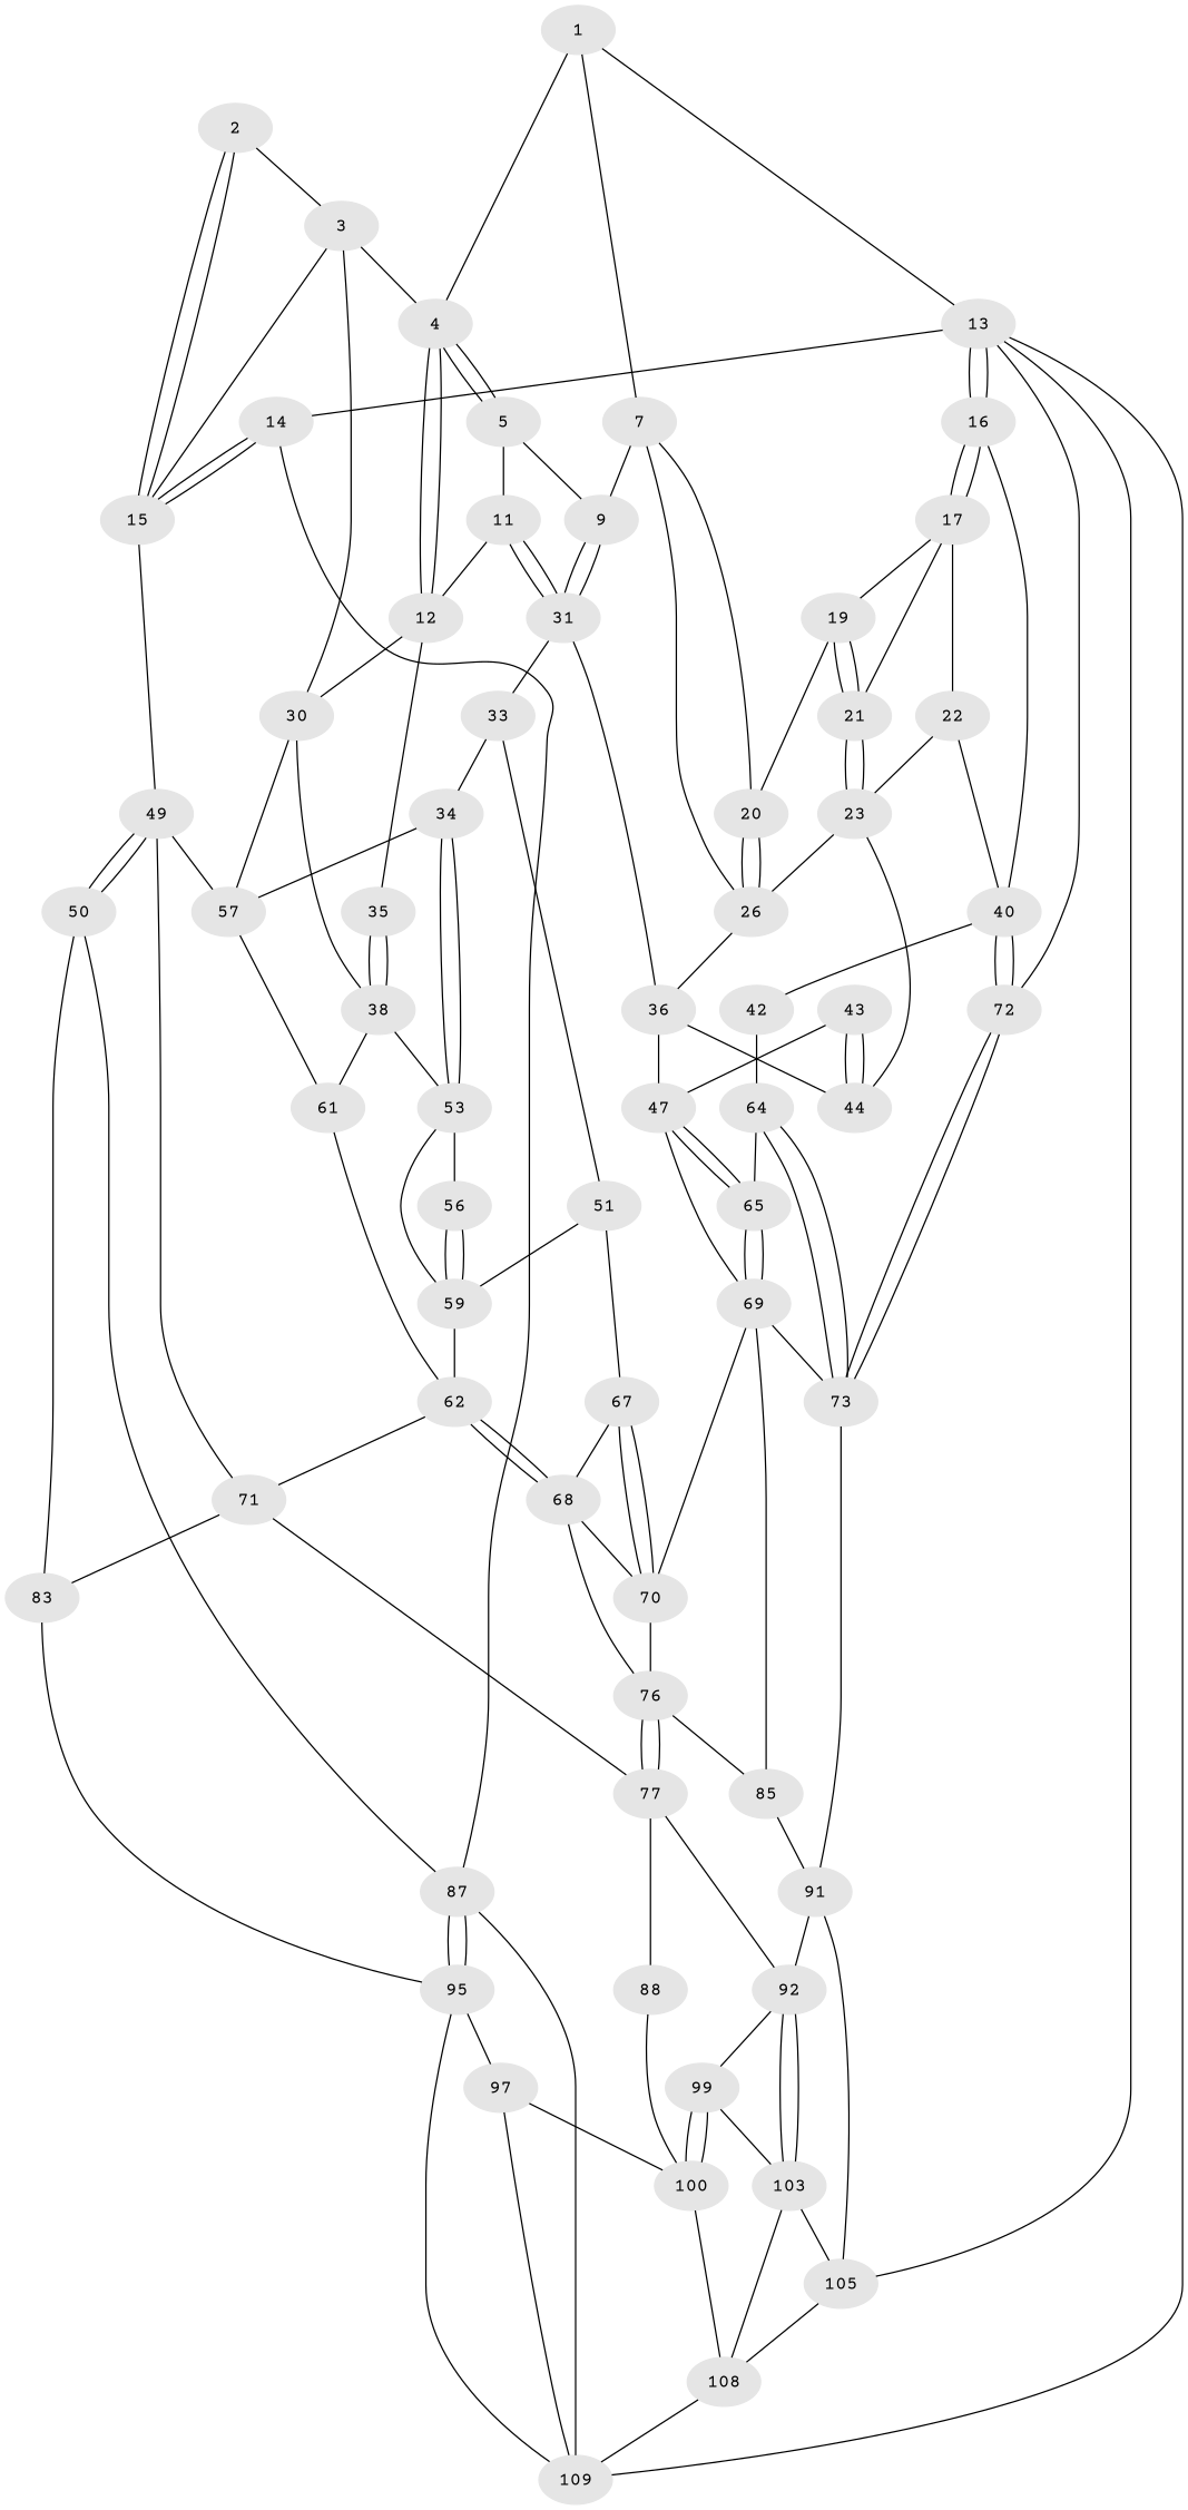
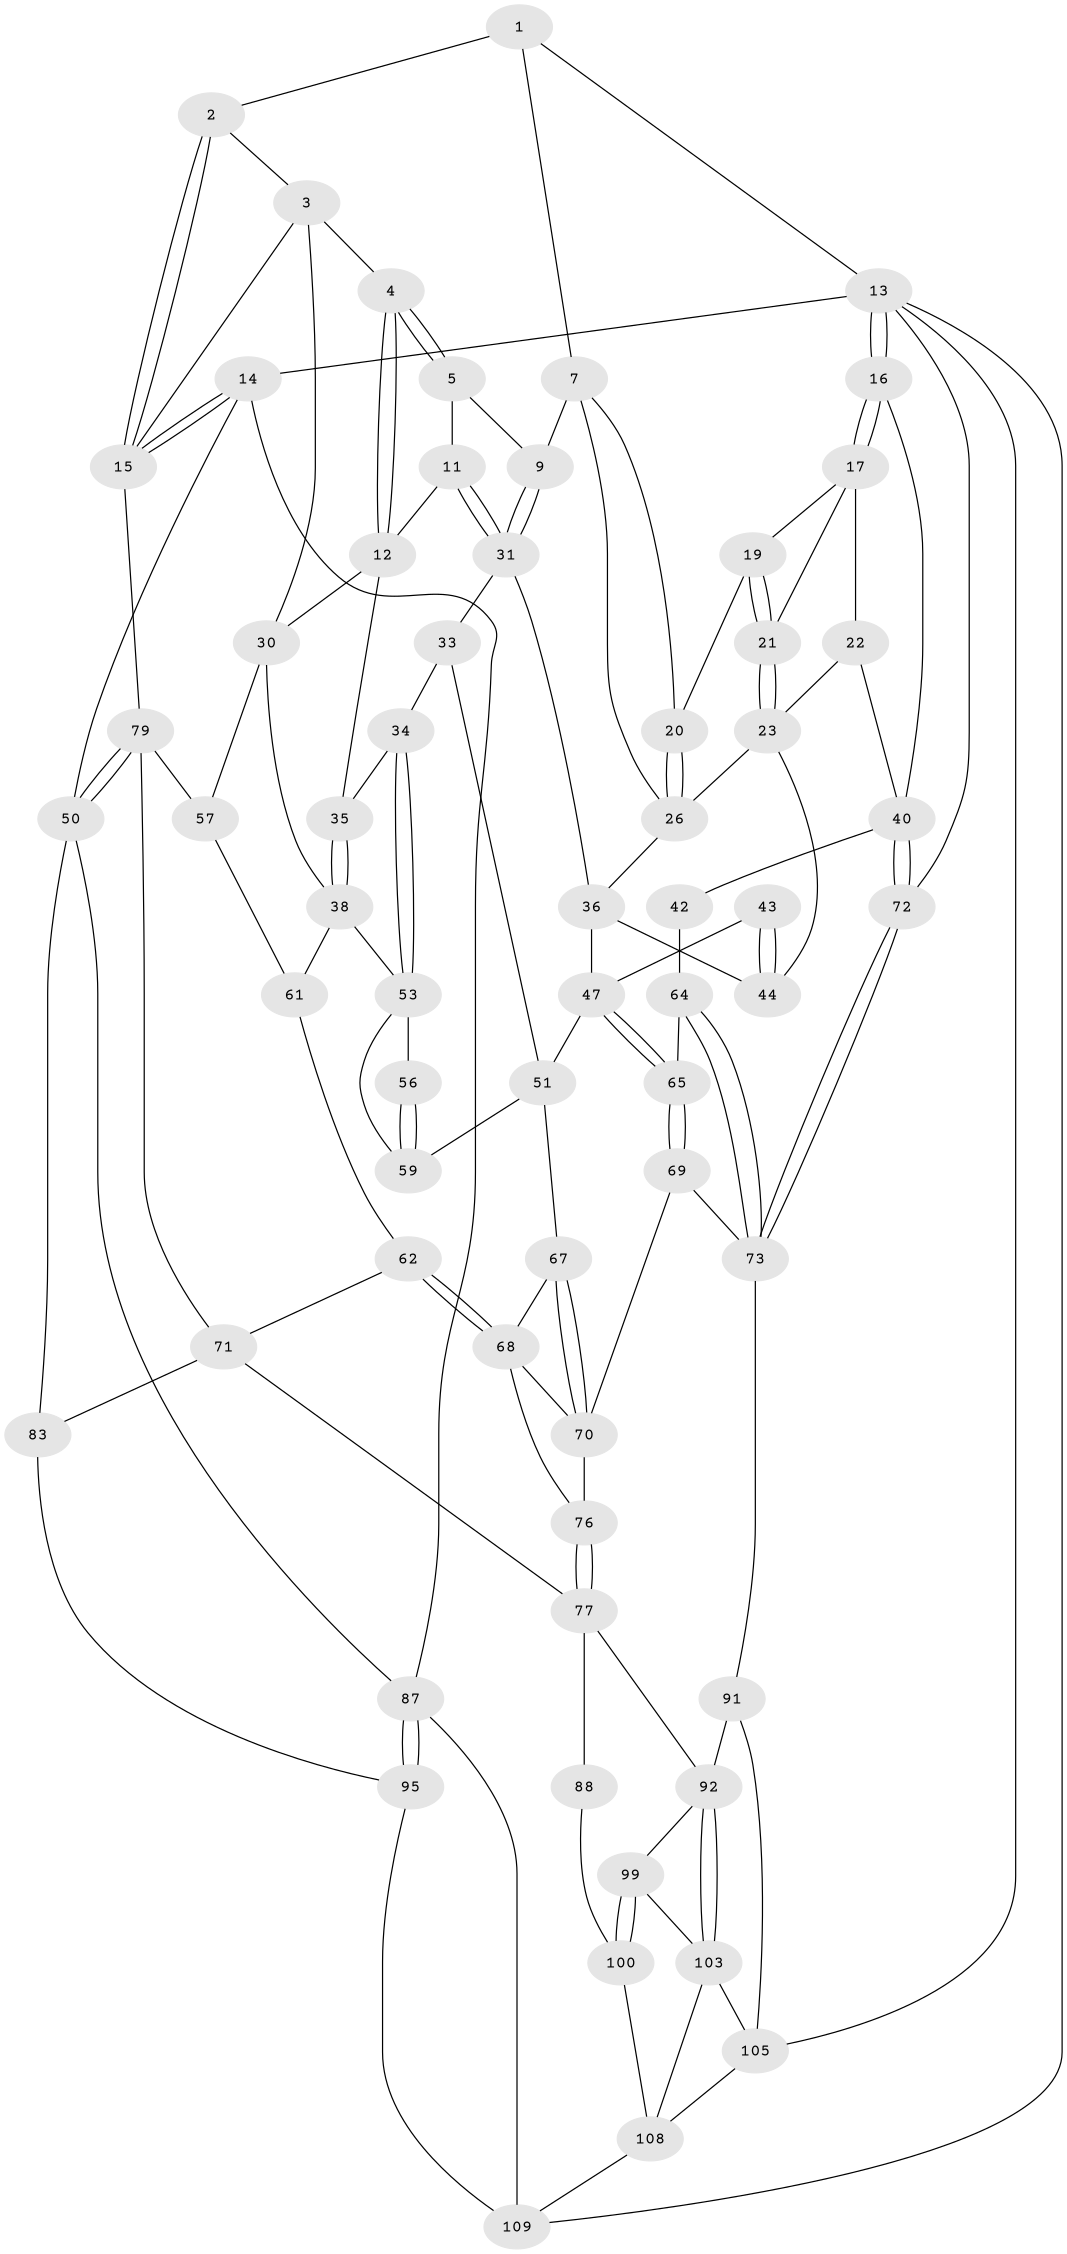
  graph {
    fontname="Courier Prime"
    node [color=gray90 fontname="Courier Prime" style=filled]
    edge [fontname="Courier Prime"]
    1 [super="+6"]
    2
    7 [super="+8"]
    13 [super="+74"]
    3 [super="+24"]
    15 [super="+25"]
    9
    20
    26 [super="+27"]
    14
    16
    72
    105 [super="+107"]
    109 [super="+110"]
    4
    30 [super="+39"]
-   49 [super="+58"]
+   49 [super="+58" label=79]
    5 [super="+10"]
    12 [super="+29"]
    38 [super="+55"]
    57
    11
    35
    31 [super="+32"]
    36 [super="+37"]
    33 [super="+52"]
    50 [super="+84"]
    87
    17 [super="+18"]
    40 [super="+41"]
    73 [super="+80"]
    108 [super="+111"]
    83 [super="+90"]
    95 [super="+98"]
    71 [super="+79"]
    19
    21
    22
    42
    23 [super="+28"]
    44 [super="+45"]
    47 [super="+48"]
    53 [super="+54"]
    61
    34
    51 [super="+66"]
    59 [super="+60"]
    67
    56
    65
    62 [super="+63"]
    64
    43 [super="+46"]
    69 [super="+81"]
    77 [super="+78"]
    68 [super="+75"]
    70 [super="+82"]
    76 [super="+86"]
    91 [super="+94"]
-   85
    88 [super="+102"]
    92 [super="+93"]
    100 [super="+101"]
    99
    103 [super="+104"]
-   97 [super="+106"]
-   1 -- 4
+   1 -- 2
    1 -- 7
    1 -- 13
    2 -- 3
    2 -- 15
    2 -- 15
    7 -- 9
    7 -- 20
    7 -- 26
    13 -- 14
    13 -- 16
    13 -- 16
    13 -- 72
    13 -- 105
    13 -- 109
    3 -- 15
    3 -- 4
    3 -- 30
    15 -- 49
    9 -- 31
    9 -- 31
    20 -- 26
    20 -- 26
    26 -- 36
    14 -- 15
    14 -- 15
+   14 -- 50
    14 -- 87
    16 -- 17
    16 -- 17
    16 -- 40
    72 -- 73
    72 -- 73
    105 -- 108
    4 -- 5
    4 -- 5
    4 -- 12
    4 -- 12
    30 -- 38
    30 -- 57
    49 -- 57
    49 -- 50
    49 -- 50
    49 -- 71
    5 -- 9
    5 -- 11
    12 -- 30
    12 -- 35
    38 -- 53
    38 -- 61
    57 -- 61
    11 -- 12
    11 -- 31
    11 -- 31
    35 -- 38
    35 -- 38
    31 -- 36
    31 -- 33
    36 -- 44
    36 -- 47
    33 -- 34
    33 -- 51
    50 -- 87
    50 -- 83
    87 -- 109
    87 -- 95
    87 -- 95
    17 -- 19
    17 -- 21
    17 -- 22
    40 -- 72
    40 -- 72
    40 -- 42
    73 -- 91
    108 -- 109
    83 -- 95
    95 -- 109
-   95 -- 97
    71 -- 83
    71 -- 77
    19 -- 20
    19 -- 21
    19 -- 21
    21 -- 23
    21 -- 23
    22 -- 40
    22 -- 23
    42 -- 64
    23 -- 26
    23 -- 44
-   47 -- 69
+   47 -- 51
    47 -- 65
    47 -- 65
    53 -- 59
    53 -- 56
    61 -- 62
-   34 -- 57
+   34 -- 35
    34 -- 53
    34 -- 53
    51 -- 59
    51 -- 67
-   59 -- 62
    67 -- 68
    67 -- 70
    67 -- 70
    56 -- 59
    56 -- 59
    65 -- 69
    65 -- 69
    62 -- 71
    62 -- 68
    62 -- 68
    64 -- 73
    64 -- 73
    64 -- 65
    43 -- 44 [weight=2]
    43 -- 44
    43 -- 47
    69 -- 73
    69 -- 70
-   69 -- 85
    77 -- 88
    77 -- 92
    68 -- 70
    68 -- 76
    70 -- 76
    76 -- 77
    76 -- 77
-   76 -- 85
    91 -- 105
    91 -- 92
-   85 -- 91
    88 -- 100
    92 -- 99
    92 -- 103
    92 -- 103
    100 -- 108
    99 -- 100
    99 -- 100
    99 -- 103
    103 -- 105
    103 -- 108
-   97 -- 109
-   97 -- 100
  }
